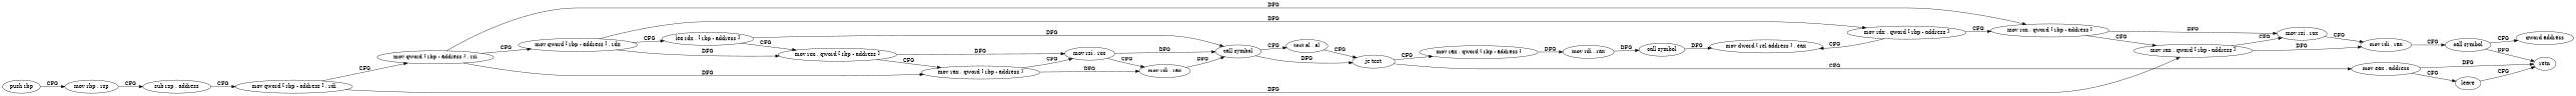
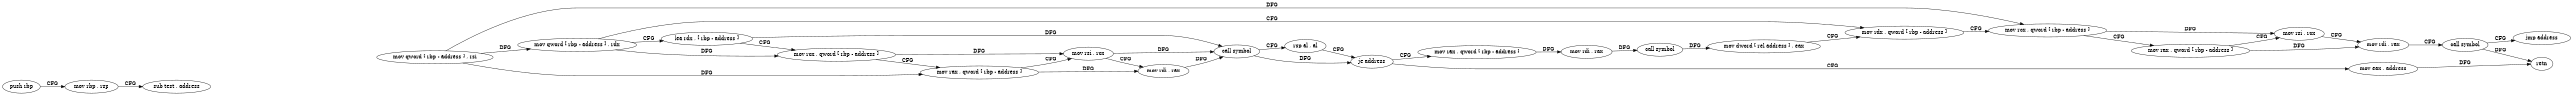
  digraph {
    rankdir=LR
    n1 [label="push rbp"]
    n2 [label="mov rbp , rsp"]
-   n3 [label="sub rsp , address"]
-   n4 [label="mov qword [ rbp - address ] , rdi"]
+   n3 [label="sub test , address"]
    n5 [label="mov qword [ rbp - address ] , rsi"]
    n6 [label="mov rax , qword [ rbp - address ]"]
    n7 [label="mov qword [ rbp - address ] , rdx"]
    n8 [label="mov rax , qword [ rbp - address ]"]
    n9 [label="mov rcx , qword [ rbp - address ]"]
    n10 [label="mov rsi , rcx"]
    n11 [label="mov rdi , rax"]
    n12 [label="lea rdx , [ rbp - address ]"]
    n13 [label="mov rcx , qword [ rbp - address ]"]
    n14 [label="mov rdx , qword [ rbp - address ]"]
    n15 [label="mov rsi , rcx"]
    n16 [label="mov rdi , rax"]
    n17 [label="call symbol"]
-   n18 [label="test al , al"]
-   n19 [label="je test"]
+   n18 [label="rsp al , al"]
+   n19 [label="je address"]
    n20 [label="mov eax , address"]
    n21 [label="mov rax , qword [ rbp - address ]"]
-   n22 [label=leave]
    n23 [label=retn]
    n24 [label="mov rdi , rax"]
    n25 [label="call symbol"]
    n26 [label="mov dword [ rel address ] , eax"]
    n27 [label="call symbol"]
-   n28 [label="qword address"]
+   n28 [label="jmp address"]
    n1 -> n2 [label=CFG]
    n2 -> n3 [label=CFG]
-   n3 -> n4 [label=CFG]
-   n4 -> n5 [label=CFG]
-   n4 -> n6 [label=DFG]
-   n5 -> n7 [label=CFG]
+   n5 -> n7 [label=DFG]
    n5 -> n8 [label=DFG]
    n5 -> n9 [label=DFG]
    n6 -> n10 [label=CFG]
    n6 -> n11 [label=DFG]
    n7 -> n12 [label=CFG]
    n7 -> n13 [label=DFG]
-   n7 -> n14 [label=DFG]
+   n7 -> n14 [label=CFG]
    n8 -> n15 [label=CFG]
    n8 -> n16 [label=DFG]
    n9 -> n6 [label=CFG]
    n9 -> n10 [label=DFG]
    n10 -> n11 [label=CFG]
    n11 -> n27 [label=CFG]
    n12 -> n13 [label=CFG]
    n12 -> n17 [label=DFG]
    n13 -> n8 [label=CFG]
    n13 -> n15 [label=DFG]
    n14 -> n9 [label=CFG]
    n15 -> n16 [label=CFG]
    n15 -> n17 [label=DFG]
    n16 -> n17 [label=DFG]
    n17 -> n18 [label=CFG]
    n17 -> n19 [label=DFG]
    n18 -> n19 [label=CFG]
    n19 -> n20 [label=CFG]
    n19 -> n21 [label=CFG]
-   n20 -> n22 [label=CFG]
    n20 -> n23 [label=DFG]
    n21 -> n24 [label=DFG]
-   n22 -> n23 [label=CFG]
    n24 -> n25 [label=DFG]
    n25 -> n26 [label=DFG]
-   n14 -> n26 [label=CFG]
+   n26 -> n14 [label=CFG]
    n27 -> n23 [label=DFG]
    n27 -> n28 [label=CFG]
  }
